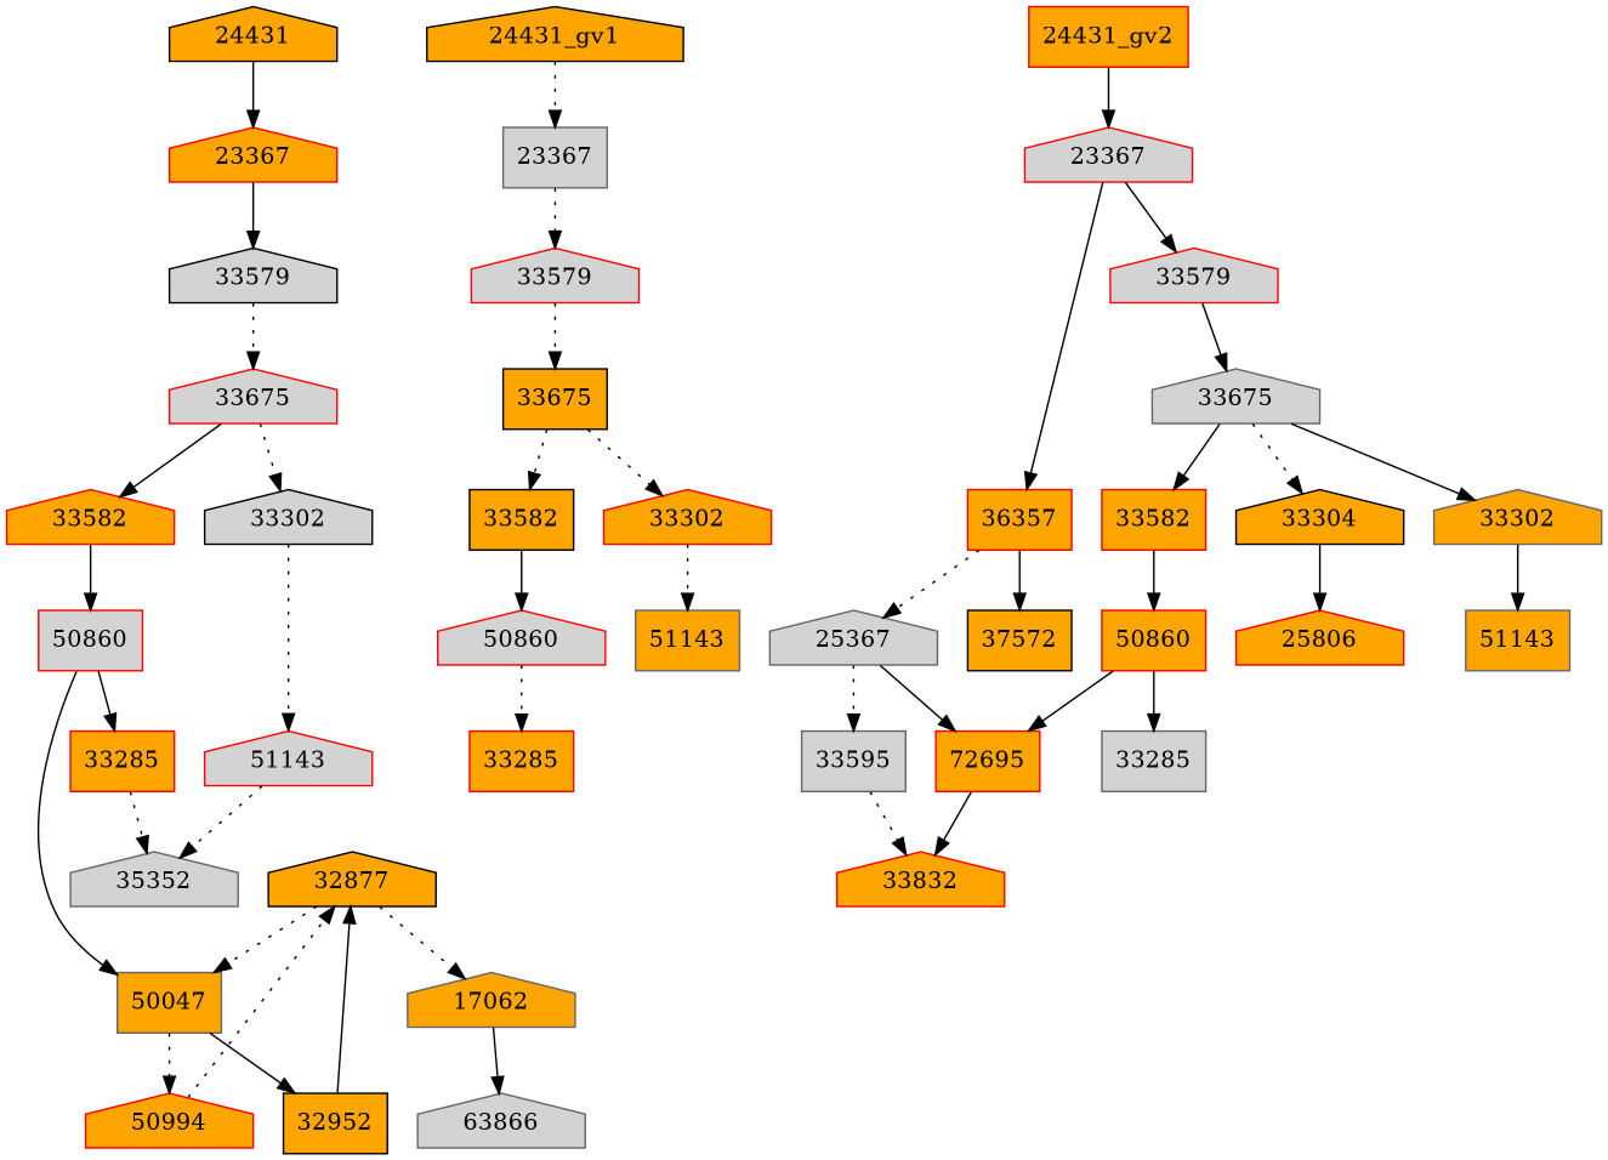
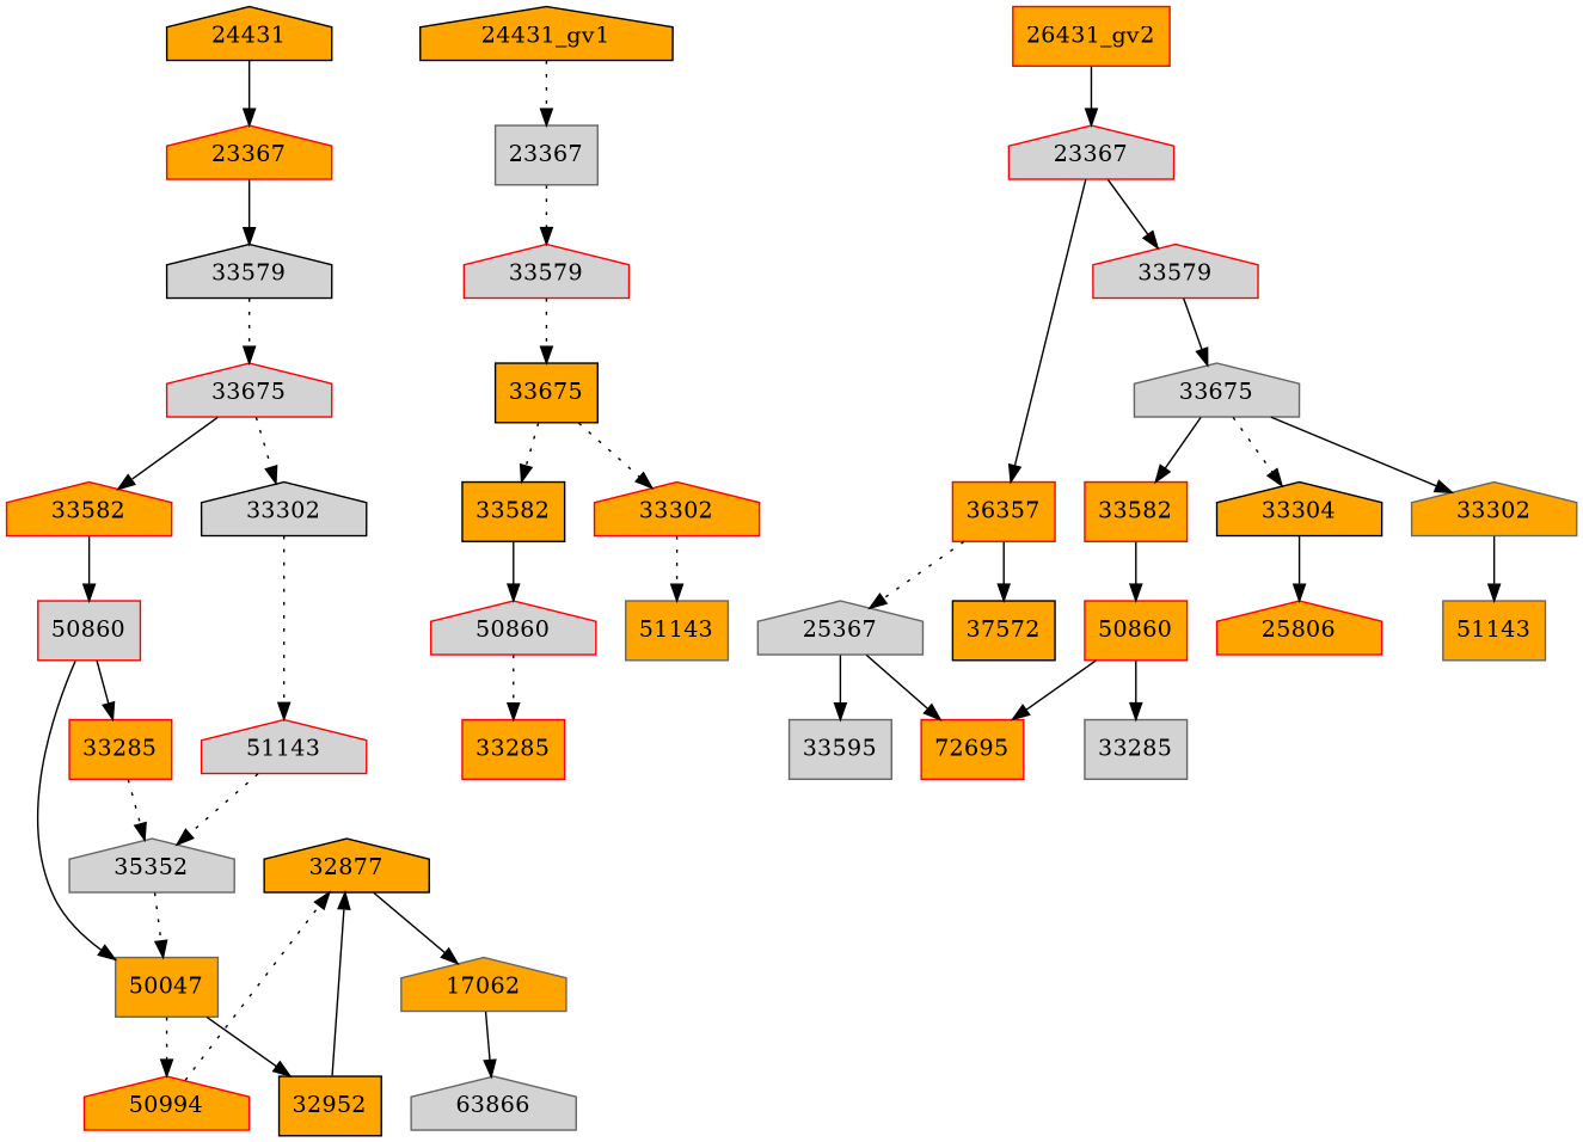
  strict digraph {
    node [color=red fillcolor=orange shape=house style=filled]
    edge [style=solid]
    n1 [color=gray40 fillcolor=lightgrey label=63866]
    n2 [color=gray40 label=17062]
    n3 [color=black label=32877]
    n4 [label=50994]
    n5 [color=black label=32952 shape=box]
    n6 [color=gray40 label=50047 shape=box]
    n7 [color=gray40 fillcolor=lightgrey label=35352]
    n8 [fillcolor=lightgrey label=50860 shape=box]
    n9 [label=33285 shape=box]
    n10 [fillcolor=lightgrey label=51143]
    n11 [label=33582]
    n12 [color=black fillcolor=lightgrey label=33302]
    n13 [fillcolor=lightgrey label=33675]
    n14 [color=black fillcolor=lightgrey label=33579]
    n15 [label=23367]
    n16 [color=black label=24431]
    n17 [fillcolor=lightgrey label=50860]
    n18 [label=33285 shape=box]
    n19 [color=black label=33582 shape=box]
    n20 [color=gray40 label=51143 shape=box]
    n21 [label=33302]
    n22 [color=black label=33675 shape=box]
    n23 [fillcolor=lightgrey label=33579]
    n24 [color=gray40 fillcolor=lightgrey label=23367 shape=box]
    "24431_gv1" [color=black]
-   n26 [label=33832]
    n27 [label=72695 shape=box]
    n28 [color=gray40 fillcolor=lightgrey label=33595 shape=box]
    n29 [label=50860 shape=box]
    n30 [color=gray40 fillcolor=lightgrey label=33285 shape=box]
    n31 [label=33582 shape=box]
    n32 [color=gray40 fillcolor=lightgrey label=25367]
    n33 [label=25806]
    n34 [color=black label=33304]
    n35 [color=black label=37572 shape=box]
    n36 [label=36357 shape=box]
    n37 [color=gray40 fillcolor=lightgrey label=33675]
    n38 [color=gray40 label=33302]
    n39 [color=gray40 label=51143 shape=box]
    n40 [fillcolor=lightgrey label=23367]
    n41 [fillcolor=lightgrey label=33579]
-   "24431_gv2" [shape=box]
+   "24431_gv2" [shape=box label="26431_gv2"]
    subgraph sub_1 {
      n1
      n2
      n3
      n4
      n5
      n6
      n7
      n8
      n9
      n10
      n11
      n12
      n13
      n14
      n15
      n16
    }
    subgraph sub_2 {
      n17
      n18
      n19
      n20
      n21
      n22
      n23
      n24
      "24431_gv1"
    }
    subgraph sub_3 {
-     n26
      n27
      n28
      n29
      n30
      n31
      n32
      n33
      n34
      n35
      n36
      n37
      n38
      n39
      n40
      n41
      "24431_gv2"
    }
    n2 -> n1
-   n3 -> n2 [style=dotted]
+   n3 -> n2
    n4 -> n3 [style=dotted]
    n5 -> n3
    n6 -> n4 [style=dotted]
    n6 -> n5
-   n3 -> n6 [style=dotted]
+   n7 -> n6 [style=dotted]
    n8 -> n6
    n8 -> n9
    n9 -> n7 [style=dotted]
    n10 -> n7 [style=dotted]
    n11 -> n8
    n12 -> n10 [style=dotted]
    n13 -> n11
    n13 -> n12 [style=dotted]
    n14 -> n13 [style=dotted]
    n15 -> n14
    n16 -> n15
    n17 -> n18 [style=dotted]
    n19 -> n17
    n21 -> n20 [style=dotted]
    n22 -> n19 [style=dotted]
    n22 -> n21 [style=dotted]
    n23 -> n22 [style=dotted]
    n24 -> n23 [style=dotted]
    "24431_gv1" -> n24 [style=dotted]
-   n27 -> n26
-   n28 -> n26 [style=dotted]
    n29 -> n27
    n29 -> n30
    n31 -> n29
    n32 -> n27
-   n32 -> n28 [style=dotted]
+   n32 -> n28
    n34 -> n33
    n36 -> n32 [style=dotted]
    n36 -> n35
    n37 -> n31
    n37 -> n34 [style=dotted]
    n37 -> n38
    n38 -> n39
    n40 -> n36
    n40 -> n41
    n41 -> n37
    "24431_gv2" -> n40
  }
